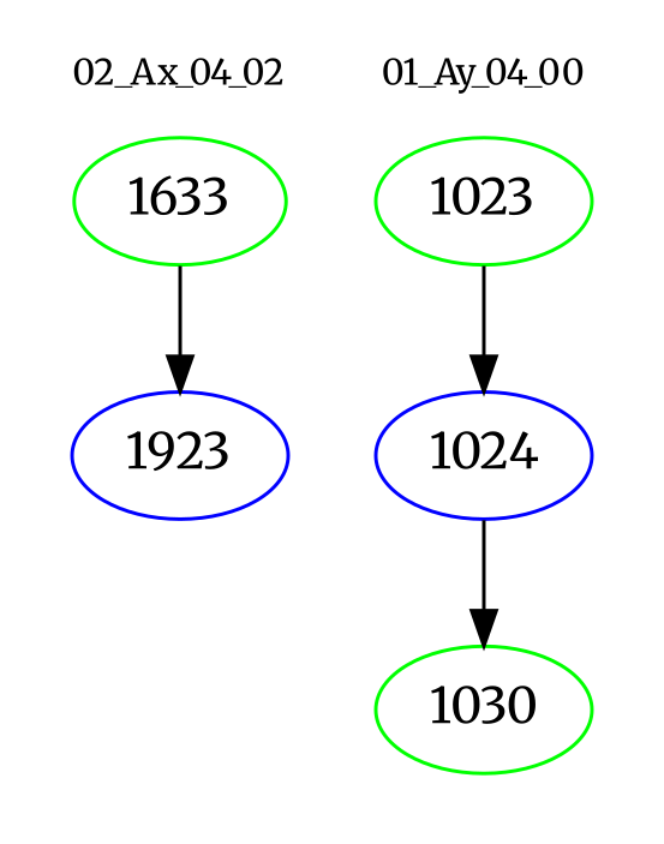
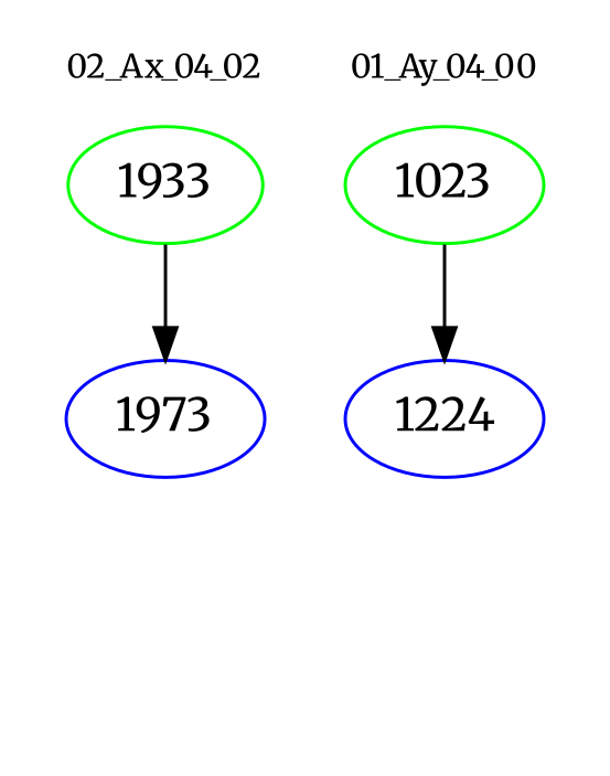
  digraph {
    fontname=Merriweather
    node [color=green fontname=Merriweather]
    edge [color=black fontname=Merriweather]
-   n1 [label=1633]
-   n2 [color=blue label=1923]
+   n1 [label=1933]
+   n2 [color=blue label=1973]
    n3 [label=1023]
-   n4 [color=blue label=1024]
-   n5 [label=1030]
+   n4 [color=blue label=1224]
    subgraph cluster_1 {
      color=white
      fontsize=10
      label="02_Ax_04_02"
      n1
      n2
    }
    subgraph cluster_2 {
      color=white
      fontsize=10
      label="01_Ay_04_00"
      n3
      n4
-     n5
    }
    n1 -> n2
    n3 -> n4
-   n4 -> n5
  }
